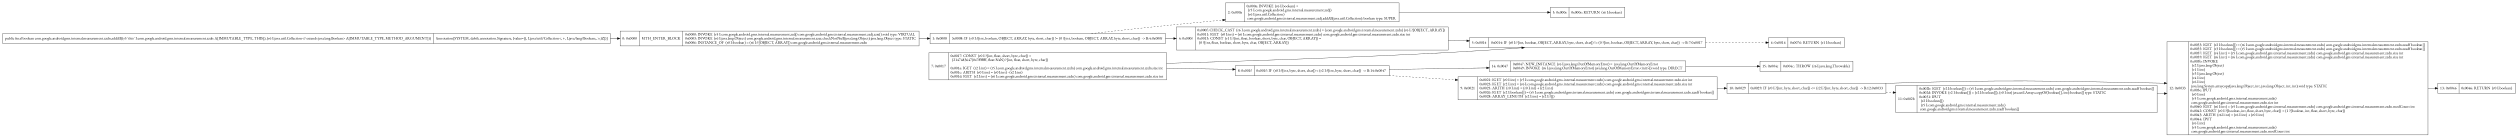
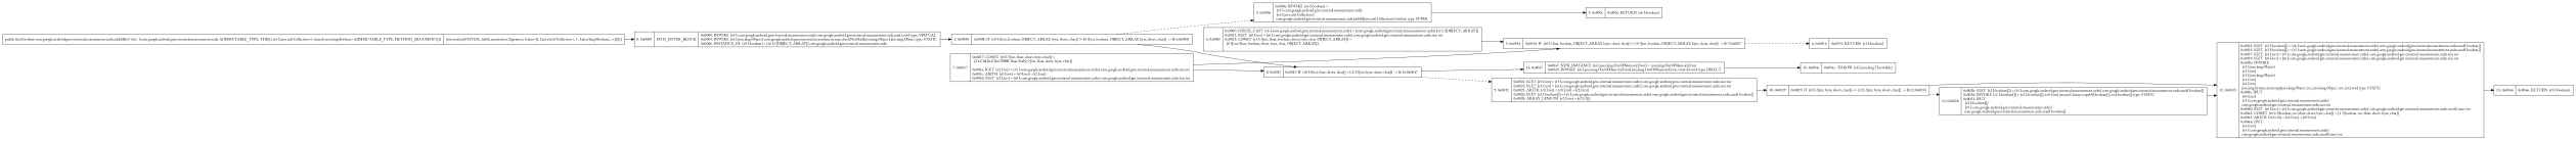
  digraph {
    fontname="EB Garamond"
    rankdir=LR
    node [fontname="EB Garamond" shape=record]
    edge [fontname="EB Garamond"]
    n1 [label="{0\:\ 0x0000|MTH_ENTER_BLOCK\l|0x0000: INVOKE  (r5 I:com.google.android.gms.internal.measurement.zzdj) com.google.android.gms.internal.measurement.zzdj.zzrz():void type: VIRTUAL \l0x0003: INVOKE  (r6 I:java.lang.Object) com.google.android.gms.internal.measurement.zzez.checkNotNull(java.lang.Object):java.lang.Object type: STATIC \l0x0006: INSTANCE_OF  (r0 I:boolean) = (r6 I:?[OBJECT, ARRAY]) com.google.android.gms.internal.measurement.zzdn \l}"]
    n2 [label="{1\:\ 0x0008|0x0008: IF  (r0 I:?[int, boolean, OBJECT, ARRAY, byte, short, char]) != (0 ?[int, boolean, OBJECT, ARRAY, byte, short, char])  \-\> B:4:0x000f \l}"]
    n3 [label="{2\:\ 0x000a|0x000a: INVOKE  (r6 I:boolean) = \l  (r5 I:com.google.android.gms.internal.measurement.zzdj)\l  (r6 I:java.util.Collection)\l com.google.android.gms.internal.measurement.zzdj.addAll(java.util.Collection):boolean type: SUPER \l}"]
    n4 [label="{4\:\ 0x000f|0x000f: CHECK_CAST  (r6 I:com.google.android.gms.internal.measurement.zzdn) = (com.google.android.gms.internal.measurement.zzdn) (r6 I:?[OBJECT, ARRAY]) \l0x0011: IGET  (r0 I:int) = (r6 I:com.google.android.gms.internal.measurement.zzdn) com.google.android.gms.internal.measurement.zzdn.size int \l0x0013: CONST  (r1 I:?[int, float, boolean, short, byte, char, OBJECT, ARRAY]) = \l  (0 ?[int, float, boolean, short, byte, char, OBJECT, ARRAY])\l \l}"]
    n5 [label="{3\:\ 0x000e|0x000e: RETURN  (r6 I:boolean) \l}"]
    n6 [label="{5\:\ 0x0014|0x0014: IF  (r0 I:?[int, boolean, OBJECT, ARRAY, byte, short, char]) != (0 ?[int, boolean, OBJECT, ARRAY, byte, short, char])  \-\> B:7:0x0017 \l}"]
    n7 [label="{6\:\ 0x0016|0x0076: RETURN  (r1 I:boolean) \l}"]
    n8 [label="{7\:\ 0x0017|0x0017: CONST  (r0 I:?[int, float, short, byte, char]) = \l  (2147483647(0x7fffffff, float:NaN) ?[int, float, short, byte, char])\l \l0x001a: IGET  (r2 I:int) = (r5 I:com.google.android.gms.internal.measurement.zzdn) com.google.android.gms.internal.measurement.zzdn.size int \l0x001c: ARITH  (r0 I:int) = (r0 I:int) \- (r2 I:int) \l0x001d: IGET  (r2 I:int) = (r6 I:com.google.android.gms.internal.measurement.zzdn) com.google.android.gms.internal.measurement.zzdn.size int \l}"]
    n9 [label="{8\:\ 0x001f|0x001f: IF  (r0 I:?[int, byte, short, char]) \< (r2 I:?[int, byte, short, char])  \-\> B:14:0x0047 \l}"]
    n10 [label="{9\:\ 0x0021|0x0021: IGET  (r0 I:int) = (r5 I:com.google.android.gms.internal.measurement.zzdn) com.google.android.gms.internal.measurement.zzdn.size int \l0x0023: IGET  (r2 I:int) = (r6 I:com.google.android.gms.internal.measurement.zzdn) com.google.android.gms.internal.measurement.zzdn.size int \l0x0025: ARITH  (r0 I:int) = (r0 I:int) + (r2 I:int) \l0x0026: IGET  (r2 I:boolean[]) = (r5 I:com.google.android.gms.internal.measurement.zzdn) com.google.android.gms.internal.measurement.zzdn.zzadf boolean[] \l0x0028: ARRAY_LENGTH  (r2 I:int) = (r2 I:?[]) \l}"]
    n11 [label="{14\:\ 0x0047|0x0047: NEW_INSTANCE  (r6 I:java.lang.OutOfMemoryError) =  java.lang.OutOfMemoryError \l0x0049: INVOKE  (r6 I:java.lang.OutOfMemoryError) java.lang.OutOfMemoryError.\<init\>():void type: DIRECT \l}"]
    n12 [label="{10\:\ 0x0029|0x0029: IF  (r0 I:?[int, byte, short, char]) \<= (r2 I:?[int, byte, short, char])  \-\> B:12:0x0033 \l}"]
    n13 [label="{15\:\ 0x004c|0x004c: THROW  (r6 I:java.lang.Throwable) \l}"]
    n14 [label="{11\:\ 0x002b|0x002b: IGET  (r2 I:boolean[]) = (r5 I:com.google.android.gms.internal.measurement.zzdn) com.google.android.gms.internal.measurement.zzdn.zzadf boolean[] \l0x002d: INVOKE  (r2 I:boolean[]) = (r2 I:boolean[]), (r0 I:int) java.util.Arrays.copyOf(boolean[], int):boolean[] type: STATIC \l0x0031: IPUT  \l  (r2 I:boolean[])\l  (r5 I:com.google.android.gms.internal.measurement.zzdn)\l com.google.android.gms.internal.measurement.zzdn.zzadf boolean[] \l}"]
    n15 [label="{12\:\ 0x0033|0x0033: IGET  (r2 I:boolean[]) = (r6 I:com.google.android.gms.internal.measurement.zzdn) com.google.android.gms.internal.measurement.zzdn.zzadf boolean[] \l0x0035: IGET  (r3 I:boolean[]) = (r5 I:com.google.android.gms.internal.measurement.zzdn) com.google.android.gms.internal.measurement.zzdn.zzadf boolean[] \l0x0037: IGET  (r4 I:int) = (r5 I:com.google.android.gms.internal.measurement.zzdn) com.google.android.gms.internal.measurement.zzdn.size int \l0x0039: IGET  (r6 I:int) = (r6 I:com.google.android.gms.internal.measurement.zzdn) com.google.android.gms.internal.measurement.zzdn.size int \l0x003b: INVOKE  \l  (r2 I:java.lang.Object)\l  (r1 I:int)\l  (r3 I:java.lang.Object)\l  (r4 I:int)\l  (r6 I:int)\l java.lang.System.arraycopy(java.lang.Object, int, java.lang.Object, int, int):void type: STATIC \l0x003e: IPUT  \l  (r0 I:int)\l  (r5 I:com.google.android.gms.internal.measurement.zzdn)\l com.google.android.gms.internal.measurement.zzdn.size int \l0x0040: IGET  (r6 I:int) = (r5 I:com.google.android.gms.internal.measurement.zzdn) com.google.android.gms.internal.measurement.zzdn.modCount int \l0x0042: CONST  (r0 I:?[boolean, int, float, short, byte, char]) = (1 ?[boolean, int, float, short, byte, char]) \l0x0043: ARITH  (r6 I:int) = (r6 I:int) + (r0 I:int) \l0x0044: IPUT  \l  (r6 I:int)\l  (r5 I:com.google.android.gms.internal.measurement.zzdn)\l com.google.android.gms.internal.measurement.zzdn.modCount int \l}"]
    n16 [label="{13\:\ 0x0046|0x0046: RETURN  (r0 I:boolean) \l}"]
    n17 [label="{public final boolean com.google.android.gms.internal.measurement.zzdn.addAll((r5 'this' I:com.google.android.gms.internal.measurement.zzdn A[IMMUTABLE_TYPE, THIS]), (r6 I:java.util.Collection\<? extends java.lang.Boolean\> A[IMMUTABLE_TYPE, METHOD_ARGUMENT]))  | Annotation[SYSTEM, dalvik.annotation.Signature, \{value=[(, Ljava\/util\/Collection\<, +, Ljava\/lang\/Boolean;, \>;)Z]\}]\l}"]
    n1 -> n2
    n2 -> n3 [style=dashed]
-   n2 -> n4
+   n2 -> n9
    n3 -> n5
    n4 -> n6
    n6 -> n7 [style=dashed]
    n8 -> n6
    n8 -> n9
    n9 -> n10 [style=dashed]
    n9 -> n11
    n10 -> n12
    n11 -> n13
    n12 -> n14 [style=dashed]
    n12 -> n15
    n14 -> n15
    n15 -> n16
    n17 -> n1
  }
